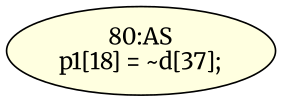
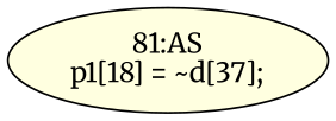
  strict digraph {
    fontname=Merriweather
-   n1 [ast="<pyverilog.vparser.ast.Assign object at 0x7fee01bc9d90>" def_var="['p1']" fillcolor=lightyellow label="80:AS\np1[18] = ~d[37];" statements="[]" style=filled typ=Assign use_var="['d']" fontname=Merriweather]
+   n1 [ast="<pyverilog.vparser.ast.Assign object at 0x7fee01bc9d90>" def_var="['p1']" fillcolor=lightyellow label="81:AS\np1[18] = ~d[37];" statements="[]" style=filled typ=Assign use_var="['d']" fontname=Merriweather]
  }
